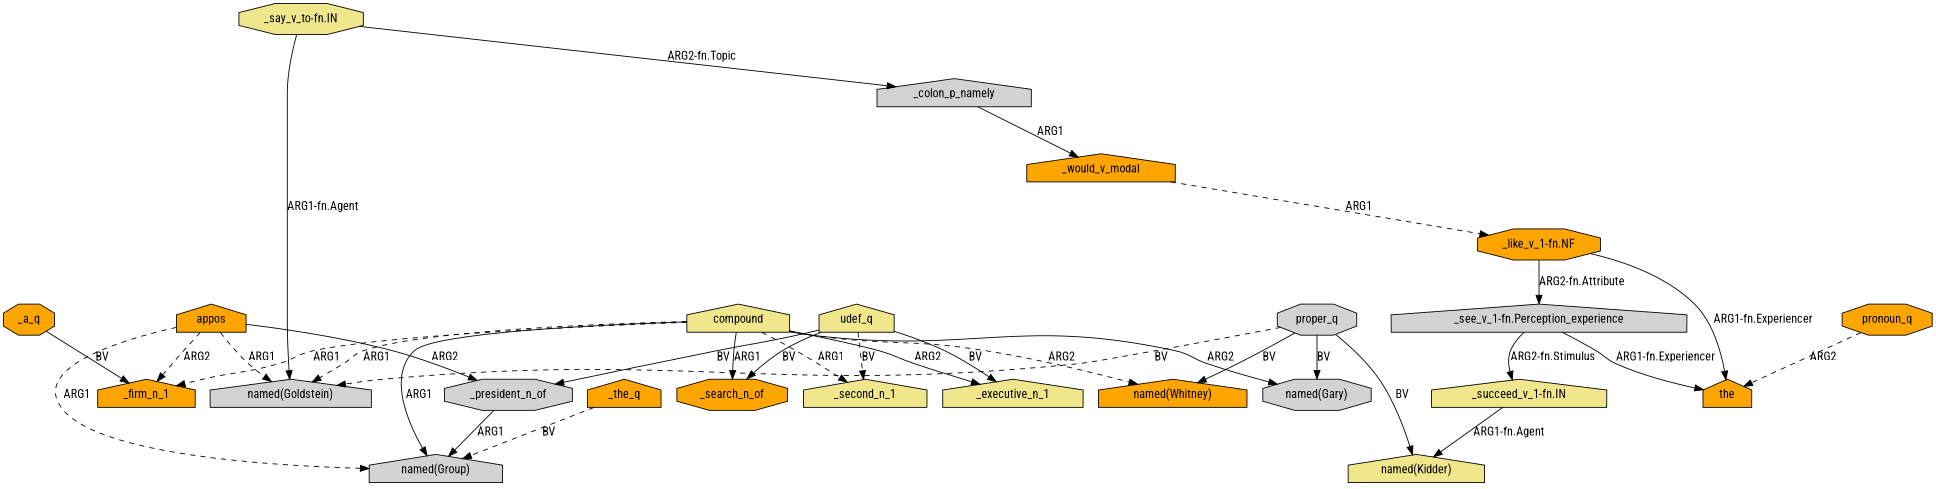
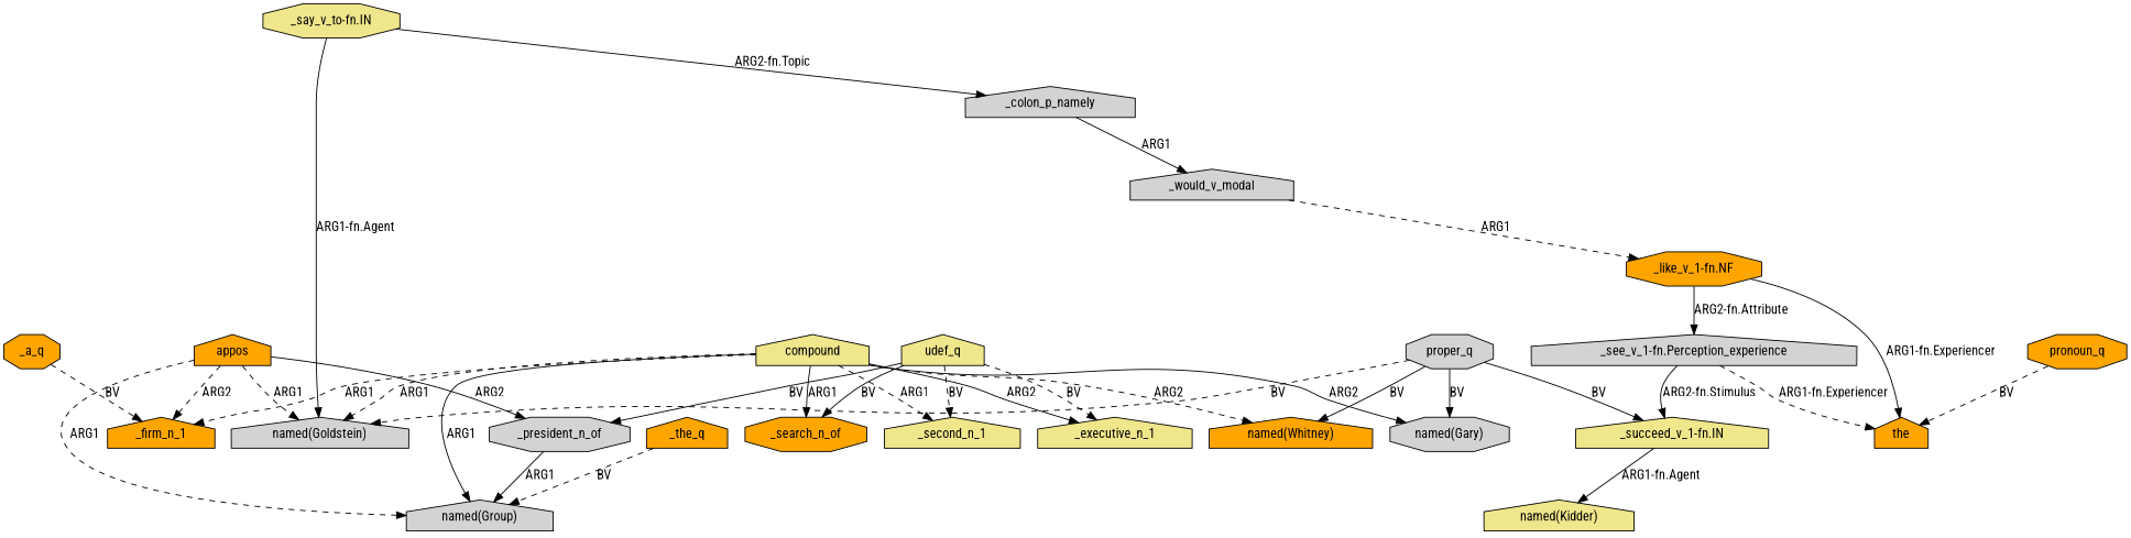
  digraph {
    fontname="Roboto Condensed"
    node [fillcolor=orange fontname="Roboto Condensed" shape=house style=filled]
    edge [fontname="Roboto Condensed" style=solid]
    "named(Goldstein)" [fillcolor=lightgrey]
    appos
    _firm_n_1
    _president_n_of [fillcolor=lightgrey shape=octagon]
    "named(Group)" [fillcolor=lightgrey]
    "_see_v_1-fn.Perception_experience" [fillcolor=lightgrey]
    n7 [label=the]
    "_succeed_v_1-fn.IN" [fillcolor=khaki]
    "named(Kidder)" [fillcolor=khaki]
    udef_q [fillcolor=khaki]
    _executive_n_1 [fillcolor=khaki]
    _search_n_of [shape=octagon]
    _second_n_1 [fillcolor=khaki]
    "_say_v_to-fn.IN" [fillcolor=khaki shape=octagon]
    _colon_p_namely [fillcolor=lightgrey]
-   _would_v_modal
+   _would_v_modal [fillcolor=lightgrey]
    "_like_v_1-fn.NF" [shape=octagon]
    _a_q [shape=octagon]
    proper_q [fillcolor=lightgrey shape=octagon]
    "named(Whitney)"
    "named(Gary)" [fillcolor=lightgrey shape=octagon]
    compound [fillcolor=khaki]
    pronoun_q [shape=octagon]
    _the_q
    appos -> "named(Goldstein)" [label=ARG1 style=dashed]
    appos -> _firm_n_1 [label=ARG2 style=dashed]
    appos -> _president_n_of [label=ARG2]
    appos -> "named(Group)" [label=ARG1 style=dashed]
    _president_n_of -> "named(Group)" [label=ARG1]
-   "_see_v_1-fn.Perception_experience" -> n7 [label="ARG1-fn.Experiencer"]
+   "_see_v_1-fn.Perception_experience" -> n7 [label="ARG1-fn.Experiencer" style=dashed]
    "_see_v_1-fn.Perception_experience" -> "_succeed_v_1-fn.IN" [label="ARG2-fn.Stimulus"]
    "_succeed_v_1-fn.IN" -> "named(Kidder)" [label="ARG1-fn.Agent"]
    udef_q -> _president_n_of [label=BV]
-   udef_q -> _executive_n_1 [label=BV]
+   udef_q -> _executive_n_1 [label=BV style=dashed]
    udef_q -> _search_n_of [label=BV]
    udef_q -> _second_n_1 [label=BV style=dashed]
    "_say_v_to-fn.IN" -> "named(Goldstein)" [label="ARG1-fn.Agent"]
    "_say_v_to-fn.IN" -> _colon_p_namely [label="ARG2-fn.Topic"]
    _colon_p_namely -> _would_v_modal [label=ARG1]
    _would_v_modal -> "_like_v_1-fn.NF" [label=ARG1 style=dashed]
    "_like_v_1-fn.NF" -> "_see_v_1-fn.Perception_experience" [label="ARG2-fn.Attribute"]
    "_like_v_1-fn.NF" -> n7 [label="ARG1-fn.Experiencer"]
-   _a_q -> _firm_n_1 [label=BV]
+   _a_q -> _firm_n_1 [label=BV style=dashed]
    proper_q -> "named(Goldstein)" [label=BV style=dashed]
-   proper_q -> "named(Kidder)" [label=BV]
+   proper_q -> "_succeed_v_1-fn.IN" [label=BV]
    proper_q -> "named(Whitney)" [label=BV]
    proper_q -> "named(Gary)" [label=BV]
    compound -> "named(Goldstein)" [label=ARG1 style=dashed]
    compound -> _firm_n_1 [label=ARG1 style=dashed]
    compound -> "named(Group)" [label=ARG1]
    compound -> _executive_n_1 [label=ARG2]
    compound -> _search_n_of [label=ARG1]
    compound -> _second_n_1 [label=ARG1 style=dashed]
    compound -> "named(Whitney)" [label=ARG2 style=dashed]
    compound -> "named(Gary)" [label=ARG2]
-   pronoun_q -> n7 [label=ARG2 style=dashed]
+   pronoun_q -> n7 [label=BV style=dashed]
    _the_q -> "named(Group)" [label=BV style=dashed]
  }
